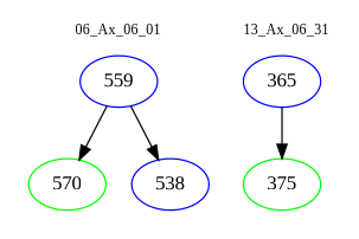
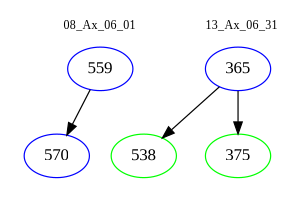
  digraph {
    fontname="Liberation Serif"
    node [color=blue fontname="Liberation Serif"]
    edge [color=black fontname="Liberation Serif"]
    n1 [label=559]
-   n2 [label=538]
-   n3 [color=green label=570]
+   n2 [color=green label=538]
+   n3 [label=570]
    n4 [label=365]
    n5 [color=green label=375]
    subgraph cluster_1 {
      color=white
      fontsize=10
-     label="06_Ax_06_01"
+     label="08_Ax_06_01"
      n1
      n2
      n3
    }
    subgraph cluster_2 {
      color=white
      fontsize=10
      label="13_Ax_06_31"
      n4
      n5
    }
-   n1 -> n2
+   n4 -> n2
    n1 -> n3
    n4 -> n5
  }
